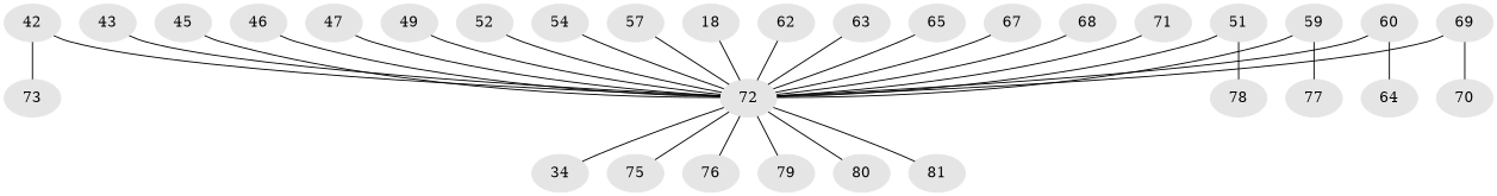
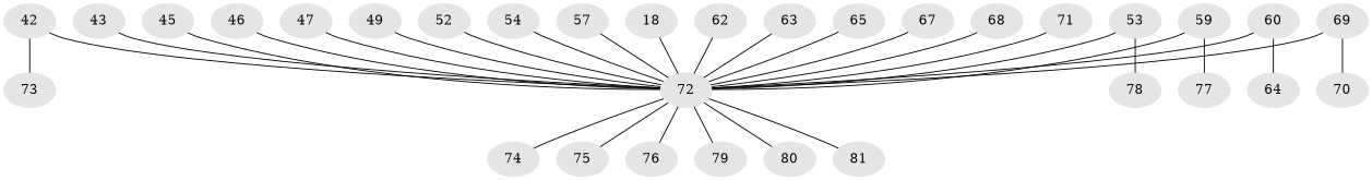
  graph {
    node [color=gray90 style=filled]
    72 [super="+7+8+9+23+13+32+50+48+30+53+36+56+37+55+39+66+41"]
-   74 [label=34]
+   74
    75
    76
    79
    80
    81
    42
    73
    43
    45
    46
    47
    49
-   51
+   51 [label=53]
    78
    52
    54
    57 [super="+40"]
    n20 [label=18]
    59
    77
    60
    64
    62
    63
    65
    67
    68
    69 [super="+20+35+61"]
    70
    71
    72 -- 74
    72 -- 75
    72 -- 76
    72 -- 79
    72 -- 80
    72 -- 81
    42 -- 72
    42 -- 73
    43 -- 72
    45 -- 72
    46 -- 72
    47 -- 72
    49 -- 72
    51 -- 72
    51 -- 78
    52 -- 72
    54 -- 72
    57 -- 72
    n20 -- 72
    59 -- 72
    59 -- 77
    60 -- 72
    60 -- 64
    62 -- 72
    63 -- 72
    65 -- 72
    67 -- 72
    68 -- 72
    69 -- 72
    69 -- 70
    71 -- 72
  }
